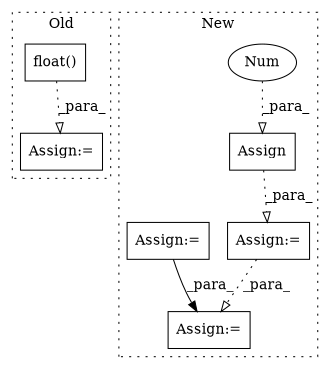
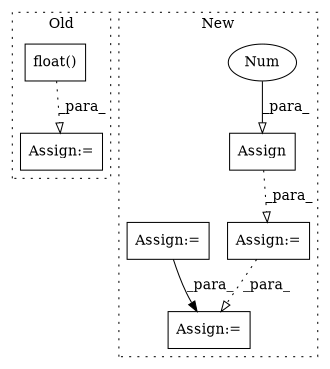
  digraph {
    node [a=68 l=3 shape=box]
    edge [arrowhead=onormal style=dotted]
    n1 [a=75 l=22 label="float()" s=2308]
    n2 [label="Assign:=" s=2305]
    n3 [a=63 l="35,0" label=Assign s="1801,0"]
    n4 [a=76 l=1 label=Num s=1834 shape=ellipse]
    n5 [label="Assign:=" s=1798]
    n6 [label="Assign:=" s=1939]
    n7 [label="Assign:=" s=1852]
    subgraph cluster_1 {
      label=Old
      style=dotted
      n1
      n2
    }
    subgraph cluster_2 {
      label=New
      style=dotted
      n3
      n4
      n5
      n6
      n7
    }
    n1 -> n2 [label=_para_]
    n3 -> n5 [label=_para_]
-   n4 -> n3 [label=_para_]
+   n4 -> n3 [label=_para_ style=solid]
    n5 -> n6 [label=_para_]
    n7 -> n6 [arrowhead=normal label=_para_ style=solid]
  }
